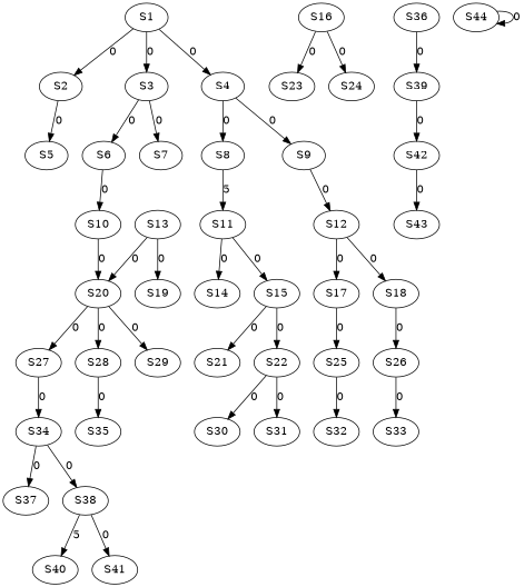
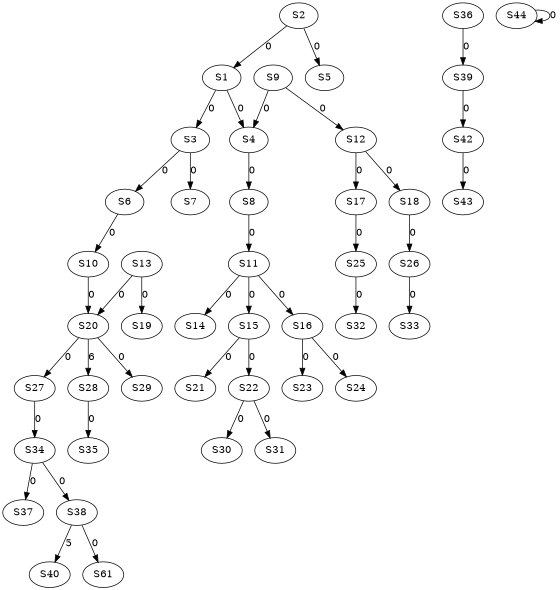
  strict digraph {
    S1
    S2
    S3
    S4
    S5
    S6
    S7
    S8
    S9
    S10
    S11
    S12
    S20
    S14
    S15
    S16
    S17
    S18
    S13
    S19
    S21
    S22
    S23
    S24
    S25
    S26
    S27
    S28
    S29
    S30
    S31
    S32
    S33
    S34
    S35
    S37
    S38
    S36
    S39
    S40
-   S41
+   S41 [label=S61]
    S42
    S43
    S44
-   S1 -> S2 [label=0]
+   S2 -> S1 [label=0]
    S1 -> S3 [label=0]
    S1 -> S4 [label=0]
    S2 -> S5 [label=0]
    S3 -> S6 [label=0]
    S3 -> S7 [label=0]
    S4 -> S8 [label=0]
-   S4 -> S9 [label=0]
+   S9 -> S4 [label=0]
    S6 -> S10 [label=0]
-   S8 -> S11 [label=5]
+   S8 -> S11 [label=0]
    S9 -> S12 [label=0]
    S10 -> S20 [label=0]
    S11 -> S14 [label=0]
    S11 -> S15 [label=0]
+   S11 -> S16 [label=0]
    S12 -> S17 [label=0]
    S12 -> S18 [label=0]
    S20 -> S27 [label=0]
-   S20 -> S28 [label=0]
+   S20 -> S28 [label=6]
    S20 -> S29 [label=0]
    S15 -> S21 [label=0]
    S15 -> S22 [label=0]
    S16 -> S23 [label=0]
    S16 -> S24 [label=0]
    S17 -> S25 [label=0]
    S18 -> S26 [label=0]
    S13 -> S20 [label=0]
    S13 -> S19 [label=0]
    S22 -> S30 [label=0]
    S22 -> S31 [label=0]
    S25 -> S32 [label=0]
    S26 -> S33 [label=0]
    S27 -> S34 [label=0]
    S28 -> S35 [label=0]
    S34 -> S37 [label=0]
    S34 -> S38 [label=0]
    S38 -> S40 [label=5]
    S38 -> S41 [label=0]
    S36 -> S39 [label=0]
    S39 -> S42 [label=0]
    S42 -> S43 [label=0]
    S44 -> S44 [label=0]
  }
